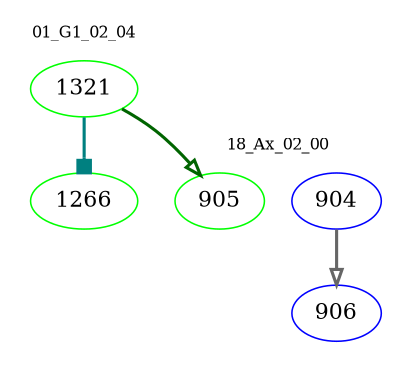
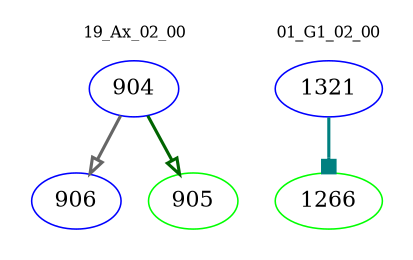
  digraph {
    node [color=blue]
    edge [arrowhead=onormal style=bold]
    n1 [label=904]
    n2 [label=906]
    n3 [color=green label=905]
-   n4 [color=green label=1321]
+   n4 [label=1321]
    n5 [color=green label=1266]
    subgraph cluster_1 {
      color=white
      fontsize=10
-     label="18_Ax_02_00"
+     label="19_Ax_02_00"
      n1
      n2
      n3
    }
    subgraph cluster_2 {
      color=white
      fontsize=10
-     label="01_G1_02_04"
+     label="01_G1_02_00"
      n4
      n5
    }
    n1 -> n2 [color=gray40]
-   n4 -> n3 [color=darkgreen]
+   n1 -> n3 [color=darkgreen]
    n4 -> n5 [arrowhead=box color=teal]
  }
